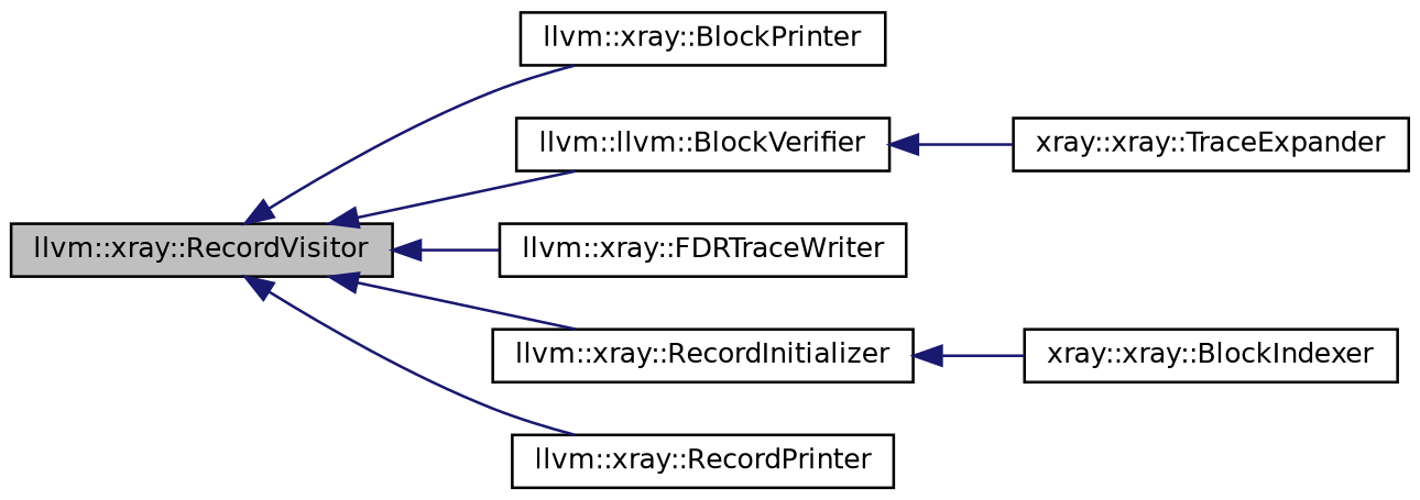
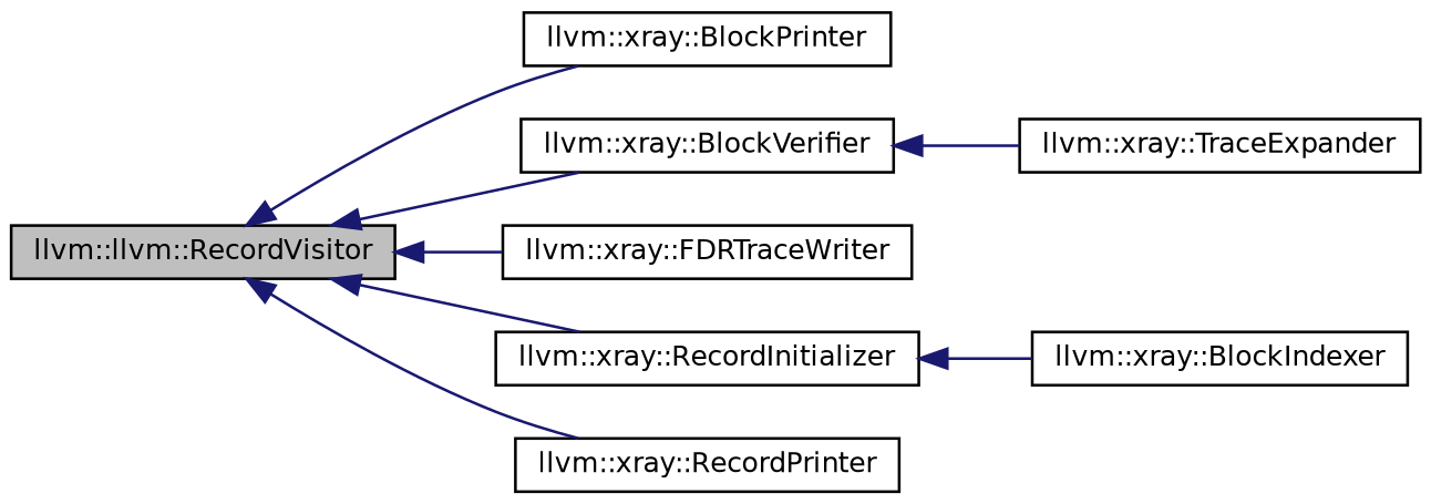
  digraph {
    rankdir=LR
    node [color=black fontname=Helvetica fontsize=10 shape=record]
    edge [color=midnightblue dir=back fontname=Helvetica fontsize=10 labelfontname=Helvetica labelfontsize=10 style=solid]
-   n1 [fillcolor=grey75 fontcolor=black height=0.2 label="llvm::xray::RecordVisitor" style=filled width=0.4]
+   n1 [fillcolor=grey75 fontcolor=black height=0.2 label="llvm::llvm::RecordVisitor" style=filled width=0.4]
    n2 [height=0.2 label="llvm::xray::BlockPrinter" width=0.4]
-   n3 [height=0.2 label="llvm::llvm::BlockVerifier" width=0.4]
+   n3 [height=0.2 label="llvm::xray::BlockVerifier" width=0.4]
    n4 [height=0.2 label="llvm::xray::FDRTraceWriter" width=0.4]
    n5 [height=0.2 label="llvm::xray::RecordInitializer" width=0.4]
    n6 [height=0.2 label="llvm::xray::RecordPrinter" width=0.4]
-   n7 [height=0.2 label="xray::xray::BlockIndexer" width=0.4]
-   n8 [height=0.2 label="xray::xray::TraceExpander" width=0.4]
+   n7 [height=0.2 label="llvm::xray::BlockIndexer" width=0.4]
+   n8 [height=0.2 label="llvm::xray::TraceExpander" width=0.4]
    n1 -> n2
    n1 -> n3
    n1 -> n4
    n1 -> n5
    n1 -> n6
    n3 -> n8
    n5 -> n7
  }
